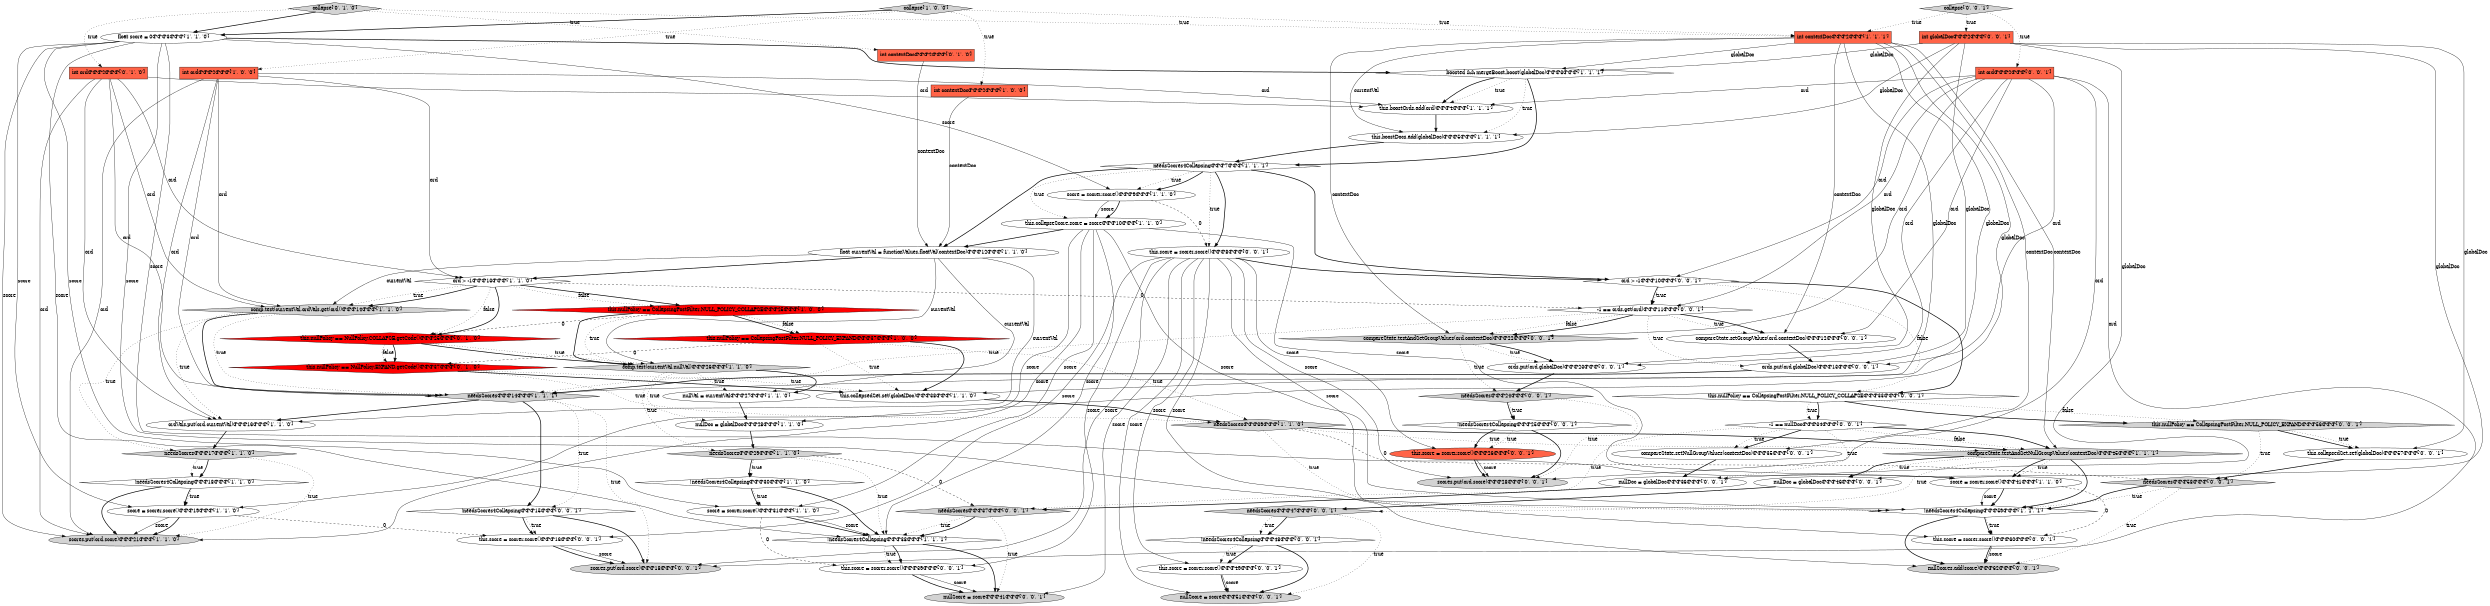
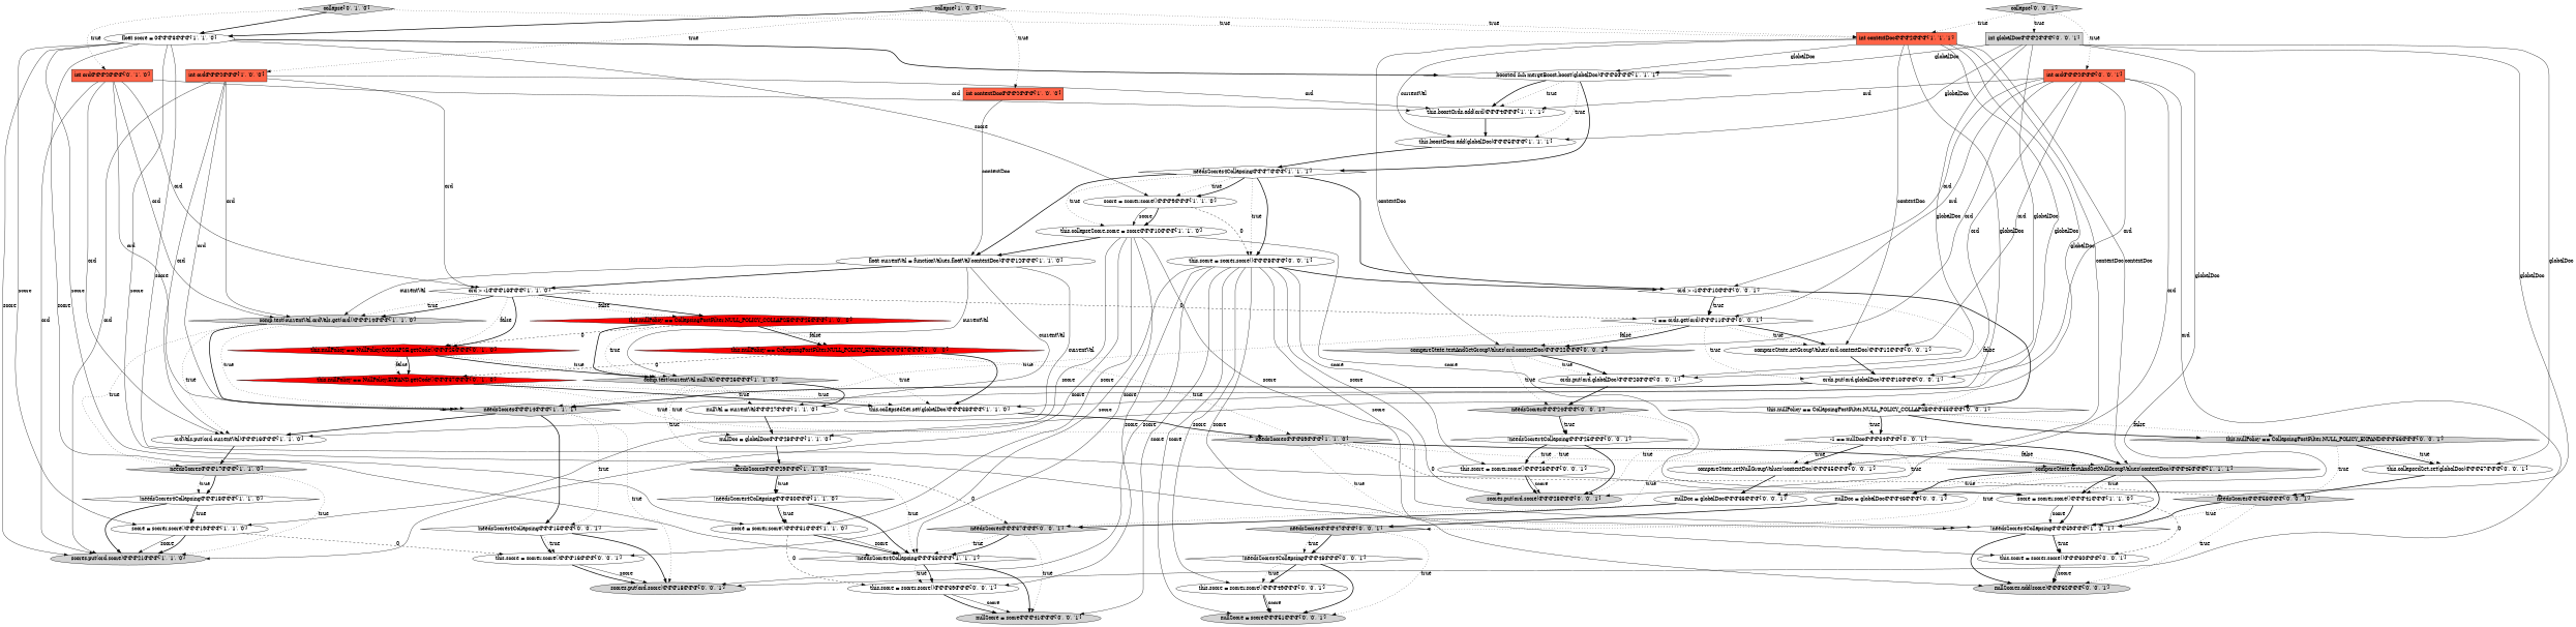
  digraph {
    node [fillcolor=white shape=diamond style=filled]
    edge [style=bold]
    n1 [label="ord > -1@@@13@@@['1', '1', '0']"]
    n2 [fillcolor=red label="this.nullPolicy == NullPolicy.COLLAPSE.getCode()@@@25@@@['0', '1', '0']"]
    n3 [label="-1 == ords.get(ord)@@@11@@@['0', '0', '1']"]
    n4 [fillcolor=lightgray label="comp.test(currentVal,ordVals.get(ord))@@@14@@@['1', '1', '0']"]
    n5 [fillcolor=red label="this.nullPolicy == CollapsingPostFilter.NULL_POLICY_COLLAPSE@@@25@@@['1', '0', '0']"]
    n6 [fillcolor=lightgray label="comp.test(currentVal,nullVal)@@@26@@@['1', '1', '0']"]
    n7 [fillcolor=red label="this.nullPolicy == NullPolicy.EXPAND.getCode()@@@37@@@['0', '1', '0']"]
    n8 [fillcolor=lightgray label="compareState.testAndSetGroupValues(ord,contextDoc)@@@22@@@['0', '0', '1']"]
    n9 [fillcolor=lightgray label="needsScores@@@14@@@['1', '1', '1']"]
    n10 [label="compareState.setGroupValues(ord,contextDoc)@@@12@@@['0', '0', '1']" shape=ellipse]
    n11 [label="ords.put(ord,globalDoc)@@@13@@@['0', '0', '1']" shape=ellipse]
    n12 [label="ordVals.put(ord,currentVal)@@@16@@@['1', '1', '0']" shape=ellipse]
    n13 [fillcolor=lightgray label="needsScores@@@17@@@['1', '1', '0']"]
    n14 [fillcolor=red label="this.nullPolicy == CollapsingPostFilter.NULL_POLICY_EXPAND@@@37@@@['1', '0', '0']"]
    n15 [fillcolor=tomato label="int contextDoc@@@2@@@['1', '1', '1']" shape=box]
    n16 [label="this.collapsedSet.set(globalDoc)@@@38@@@['1', '1', '0']" shape=ellipse]
    n17 [label="compareState.setNullGroupValues(contextDoc)@@@35@@@['0', '0', '1']" shape=ellipse]
    n18 [label="this.boostDocs.add(globalDoc)@@@5@@@['1', '1', '1']" shape=ellipse]
    n19 [fillcolor=lightgray label="compareState.testAndSetNullGroupValues(contextDoc)@@@45@@@['1', '1', '1']"]
    n20 [label="boosted && mergeBoost.boost(globalDoc)@@@3@@@['1', '1', '1']"]
    n21 [label="nullDoc = globalDoc@@@28@@@['1', '1', '0']" shape=ellipse]
    n22 [fillcolor=lightgray label="needsScores@@@39@@@['1', '1', '0']"]
    n23 [label="ords.put(ord,globalDoc)@@@23@@@['0', '0', '1']" shape=ellipse]
    n24 [fillcolor=lightgray label="needsScores@@@24@@@['0', '0', '1']"]
    n25 [label="nullDoc = globalDoc@@@36@@@['0', '0', '1']" shape=ellipse]
    n26 [label="needsScores4Collapsing@@@7@@@['1', '1', '1']"]
    n27 [fillcolor=lightgray label="needsScores@@@47@@@['0', '0', '1']"]
    n28 [label="nullDoc = globalDoc@@@46@@@['0', '0', '1']" shape=ellipse]
    n29 [label="!needsScores4Collapsing@@@59@@@['1', '1', '1']"]
    n30 [label="score = scorer.score()@@@41@@@['1', '1', '0']" shape=ellipse]
    n31 [label="this.boostOrds.add(ord)@@@4@@@['1', '1', '1']" shape=ellipse]
    n32 [fillcolor=lightgray label="needsScores@@@29@@@['1', '1', '0']"]
    n33 [label="!needsScores4Collapsing@@@15@@@['0', '0', '1']"]
    n34 [fillcolor=lightgray label="scores.put(ord,score)@@@18@@@['0', '0', '1']" shape=ellipse]
    n35 [label="!needsScores4Collapsing@@@48@@@['0', '0', '1']"]
    n36 [fillcolor=lightgray label="nullScore = score@@@51@@@['0', '0', '1']" shape=ellipse]
    n37 [label="this.score = scorer.score()@@@49@@@['0', '0', '1']" shape=ellipse]
    n38 [label="score = scorer.score()@@@31@@@['1', '1', '0']" shape=ellipse]
    n39 [label="this.score = scorer.score()@@@39@@@['0', '0', '1']" shape=ellipse]
    n40 [label="!needsScores4Collapsing@@@38@@@['1', '1', '1']"]
    n41 [fillcolor=lightgray label="nullScore = score@@@41@@@['0', '0', '1']" shape=ellipse]
    n42 [fillcolor=lightgray label="scores.put(ord,score)@@@28@@@['0', '0', '1']" shape=ellipse]
    n43 [label="!needsScores4Collapsing@@@25@@@['0', '0', '1']"]
    n44 [fillcolor=lightgray label="collapse['0', '1', '0']"]
    n45 [label="float score = 0@@@3@@@['1', '1', '0']" shape=ellipse]
-   n46 [fillcolor=tomato label="int contextDoc@@@2@@@['0', '1', '0']" shape=box]
    n47 [fillcolor=tomato label="int ord@@@2@@@['0', '1', '0']" shape=box]
    n48 [fillcolor=lightgray label="scores.put(ord,score)@@@21@@@['1', '1', '0']" shape=ellipse]
    n49 [label="score = scorer.score()@@@9@@@['1', '1', '0']" shape=ellipse]
    n50 [label="score = scorer.score()@@@19@@@['1', '1', '0']" shape=ellipse]
    n51 [label="float currentVal = functionValues.floatVal(contextDoc)@@@12@@@['1', '1', '0']" shape=ellipse]
    n52 [label="this.collapsedSet.set(globalDoc)@@@57@@@['0', '0', '1']" shape=ellipse]
    n53 [fillcolor=lightgray label="needsScores@@@58@@@['0', '0', '1']"]
    n54 [fillcolor=lightgray label="nullScores.add(score)@@@62@@@['0', '0', '1']" shape=ellipse]
    n55 [label="this.score = scorer.score()@@@16@@@['0', '0', '1']" shape=ellipse]
    n56 [label="nullVal = currentVal@@@27@@@['1', '1', '0']" shape=ellipse]
    n57 [label="!needsScores4Collapsing@@@30@@@['1', '1', '0']"]
    n58 [fillcolor=lightgray label="needsScores@@@37@@@['0', '0', '1']"]
    n59 [fillcolor=lightgray label="this.nullPolicy == CollapsingPostFilter.NULL_POLICY_EXPAND@@@56@@@['0', '0', '1']"]
    n60 [label="this.score = scorer.score()@@@8@@@['0', '0', '1']" shape=ellipse]
    n61 [label="ord > -1@@@10@@@['0', '0', '1']"]
    n62 [label="this.collapseScore.score = score@@@10@@@['1', '1', '0']" shape=ellipse]
    n63 [label="this.score = scorer.score()@@@60@@@['0', '0', '1']" shape=ellipse]
-   n64 [fillcolor=tomato label="this.score = scorer.score()@@@26@@@['0', '0', '1']" shape=ellipse]
+   n64 [label="this.score = scorer.score()@@@26@@@['0', '0', '1']" shape=ellipse]
    n65 [label="this.nullPolicy == CollapsingPostFilter.NULL_POLICY_COLLAPSE@@@33@@@['0', '0', '1']"]
    n66 [label="!needsScores4Collapsing@@@18@@@['1', '1', '0']"]
    n67 [fillcolor=tomato label="int contextDoc@@@2@@@['1', '0', '0']" shape=box]
    n68 [fillcolor=lightgray label="collapse['1', '0', '0']"]
    n69 [fillcolor=tomato label="int ord@@@2@@@['1', '0', '0']" shape=box]
    n70 [label="-1 == nullDoc@@@34@@@['0', '0', '1']"]
    n71 [fillcolor=lightgray label="collapse['0', '0', '1']"]
-   n72 [fillcolor=tomato label="int globalDoc@@@2@@@['0', '0', '1']" shape=box]
+   n72 [fillcolor=lightgray label="int globalDoc@@@2@@@['0', '0', '1']" shape=box]
    n73 [fillcolor=tomato label="int ord@@@2@@@['0', '0', '1']" shape=box]
    n1 -> n2 [label=false style=dotted]
    n1 -> n2
    n1 -> n3 [label=0 style=dashed]
    n1 -> n4
    n1 -> n4 [label=true style=dotted]
    n1 -> n5
    n1 -> n5 [label=false style=dotted]
    n2 -> n6
    n2 -> n6 [label=true style=dotted]
    n2 -> n7
    n2 -> n7 [label=false style=dotted]
    n3 -> n8 [label=false style=dotted]
    n3 -> n8
    n3 -> n9 [label=true style=dotted]
    n3 -> n10 [label=true style=dotted]
    n3 -> n10
    n3 -> n11 [label=true style=dotted]
    n4 -> n9
    n4 -> n9 [label=true style=dotted]
    n4 -> n12 [label=true style=dotted]
    n4 -> n13 [label=true style=dotted]
    n5 -> n2 [label=0 style=dashed]
    n5 -> n6
    n5 -> n6 [label=true style=dotted]
    n5 -> n14
    n5 -> n14 [label=false style=dotted]
    n6 -> n21 [label=true style=dotted]
    n6 -> n32 [label=true style=dotted]
    n6 -> n56 [label=true style=dotted]
    n6 -> n56
    n7 -> n16 [label=true style=dotted]
    n7 -> n16
    n7 -> n22 [label=true style=dotted]
    n8 -> n23
    n8 -> n23 [label=true style=dotted]
    n8 -> n24 [label=true style=dotted]
    n9 -> n12
    n9 -> n33 [label=true style=dotted]
    n9 -> n33
    n9 -> n34 [label=true style=dotted]
    n10 -> n11
    n11 -> n9
    n12 -> n13
    n13 -> n48 [label=true style=dotted]
    n13 -> n66
    n13 -> n66 [label=true style=dotted]
    n14 -> n7 [label=0 style=dashed]
    n14 -> n16 [label=true style=dotted]
    n14 -> n16
    n14 -> n22 [label=true style=dotted]
    n15 -> n8 [label=contextDoc style=solid]
    n15 -> n9 [label=globalDoc style=solid]
    n15 -> n10 [label=contextDoc style=solid]
    n15 -> n16 [label=globalDoc style=solid]
    n15 -> n17 [label=contextDoc style=solid]
    n15 -> n18 [label=currentVal style=solid]
    n15 -> n19 [label=contextDoc style=solid]
    n15 -> n20 [label=globalDoc style=solid]
    n15 -> n21 [label=globalDoc style=solid]
    n16 -> n22
    n17 -> n25
    n18 -> n26
    n19 -> n27 [label=true style=dotted]
    n19 -> n28
    n19 -> n28 [label=true style=dotted]
    n19 -> n29
    n19 -> n30 [label=true style=dotted]
    n19 -> n30
    n20 -> n18 [label=true style=dotted]
    n20 -> n26
    n20 -> n31
    n20 -> n31 [label=true style=dotted]
    n21 -> n32
    n22 -> n19
    n22 -> n19 [label=true style=dotted]
    n22 -> n29 [label=true style=dotted]
    n22 -> n53 [label=0 style=dashed]
    n23 -> n24
    n24 -> n42 [label=true style=dotted]
    n24 -> n43
    n24 -> n43 [label=true style=dotted]
    n25 -> n58
    n26 -> n49 [label=true style=dotted]
    n26 -> n49
    n26 -> n51
    n26 -> n60
    n26 -> n60 [label=true style=dotted]
    n26 -> n61
    n26 -> n62 [label=true style=dotted]
    n27 -> n35
    n27 -> n35 [label=true style=dotted]
    n27 -> n36 [label=true style=dotted]
    n28 -> n27
    n29 -> n54
    n29 -> n63
    n29 -> n63 [label=true style=dotted]
    n30 -> n29
    n30 -> n29 [label=score style=solid]
    n30 -> n63 [label=0 style=dashed]
    n31 -> n18
    n32 -> n40 [label=true style=dotted]
    n32 -> n57 [label=true style=dotted]
    n32 -> n57
    n32 -> n58 [label=0 style=dashed]
    n33 -> n34
    n33 -> n55 [label=true style=dotted]
    n33 -> n55
    n35 -> n36
    n35 -> n37
    n35 -> n37 [label=true style=dotted]
    n37 -> n36 [label=score style=solid]
    n37 -> n36
    n38 -> n39 [label=0 style=dashed]
    n38 -> n40
    n38 -> n40 [label=score style=solid]
    n39 -> n41
    n39 -> n41 [label=score style=solid]
    n40 -> n39
    n40 -> n39 [label=true style=dotted]
    n40 -> n41
    n43 -> n42
    n43 -> n64
    n43 -> n64 [label=true style=dotted]
    n44 -> n15 [label=true style=dotted]
    n44 -> n45
-   n44 -> n46 [label=true style=dotted]
    n44 -> n47 [label=true style=dotted]
    n45 -> n20
    n45 -> n29 [label=score style=solid]
    n45 -> n30 [label=score style=solid]
    n45 -> n38 [label=score style=solid]
    n45 -> n40 [label=score style=solid]
    n45 -> n48 [label=score style=solid]
    n45 -> n49 [label=score style=solid]
    n45 -> n50 [label=score style=solid]
-   n46 -> n51 [label=contextDoc style=solid]
    n47 -> n1 [label=ord style=solid]
    n47 -> n4 [label=ord style=solid]
    n47 -> n9 [label=ord style=solid]
    n47 -> n12 [label=ord style=solid]
    n47 -> n31 [label=ord style=solid]
    n47 -> n48 [label=ord style=solid]
    n49 -> n60 [label=0 style=dashed]
    n49 -> n62 [label=score style=solid]
    n49 -> n62
    n50 -> n48 [label=score style=solid]
    n50 -> n48
    n50 -> n55 [label=0 style=dashed]
    n51 -> n1
    n51 -> n4 [label=currentVal style=solid]
    n51 -> n6 [label=currentVal style=solid]
    n51 -> n12 [label=currentVal style=solid]
    n51 -> n56 [label=currentVal style=solid]
    n52 -> n53
    n53 -> n29 [label=true style=dotted]
    n53 -> n29
    n53 -> n54 [label=true style=dotted]
    n55 -> n34 [label=score style=solid]
    n55 -> n34
    n56 -> n21
    n57 -> n38 [label=true style=dotted]
    n57 -> n38
    n57 -> n40
    n58 -> n40 [label=true style=dotted]
    n58 -> n40
    n58 -> n41 [label=true style=dotted]
    n59 -> n52
    n59 -> n52 [label=true style=dotted]
    n59 -> n53 [label=true style=dotted]
    n60 -> n34 [label=score style=solid]
    n60 -> n36 [label=score style=solid]
    n60 -> n37 [label=score style=solid]
    n60 -> n39 [label=score style=solid]
    n60 -> n41 [label=score style=solid]
    n60 -> n42 [label=score style=solid]
    n60 -> n54 [label=score style=solid]
    n60 -> n55 [label=score style=solid]
    n60 -> n61
    n60 -> n63 [label=score style=solid]
    n60 -> n64 [label=score style=solid]
    n61 -> n3 [label=true style=dotted]
    n61 -> n3
    n61 -> n65
    n61 -> n65 [label=false style=dotted]
    n62 -> n29 [label=score style=solid]
    n62 -> n30 [label=score style=solid]
    n62 -> n38 [label=score style=solid]
    n62 -> n40 [label=score style=solid]
    n62 -> n48 [label=score style=solid]
    n62 -> n50 [label=score style=solid]
    n62 -> n51
    n63 -> n54
    n63 -> n54 [label=score style=solid]
    n64 -> n42 [label=score style=solid]
    n64 -> n42
    n65 -> n59
    n65 -> n59 [label=false style=dotted]
    n65 -> n70
    n65 -> n70 [label=true style=dotted]
    n66 -> n48
    n66 -> n50 [label=true style=dotted]
    n66 -> n50
    n67 -> n51 [label=contextDoc style=solid]
    n68 -> n15 [label=true style=dotted]
    n68 -> n45
    n68 -> n67 [label=true style=dotted]
    n68 -> n69 [label=true style=dotted]
    n69 -> n1 [label=ord style=solid]
    n69 -> n4 [label=ord style=solid]
    n69 -> n9 [label=ord style=solid]
    n69 -> n12 [label=ord style=solid]
    n69 -> n31 [label=ord style=solid]
    n69 -> n48 [label=ord style=solid]
    n70 -> n17
    n70 -> n17 [label=true style=dotted]
    n70 -> n19
    n70 -> n19 [label=false style=dotted]
    n70 -> n25 [label=true style=dotted]
    n70 -> n58 [label=true style=dotted]
    n71 -> n15 [label=true style=dotted]
    n71 -> n72 [label=true style=dotted]
    n71 -> n73 [label=true style=dotted]
    n72 -> n11 [label=globalDoc style=solid]
    n72 -> n18 [label=globalDoc style=solid]
    n72 -> n20 [label=globalDoc style=solid]
    n72 -> n23 [label=globalDoc style=solid]
    n72 -> n25 [label=globalDoc style=solid]
    n72 -> n28 [label=globalDoc style=solid]
    n72 -> n52 [label=globalDoc style=solid]
    n73 -> n3 [label=ord style=solid]
    n73 -> n8 [label=ord style=solid]
    n73 -> n10 [label=ord style=solid]
    n73 -> n11 [label=ord style=solid]
    n73 -> n23 [label=ord style=solid]
    n73 -> n31 [label=ord style=solid]
    n73 -> n34 [label=ord style=solid]
    n73 -> n42 [label=ord style=solid]
    n73 -> n61 [label=ord style=solid]
  }
